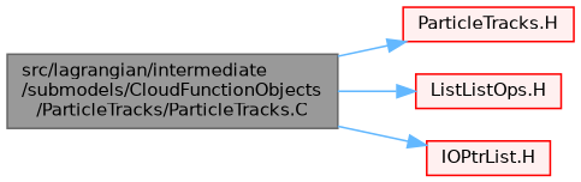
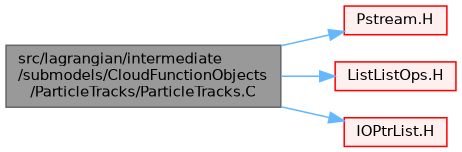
  digraph {
    rankdir=LR
    node [color=red fillcolor="#FFF0F0" fontname=Helvetica fontsize=10 shape=box style=filled]
    edge [color=steelblue1 fontname=Helvetica fontsize=10 labelfontname=Helvetica labelfontsize=10 style=solid]
    n1 [color=gray40 fillcolor=grey60 fontcolor=black height=0.2 label="src/lagrangian/intermediate\l/submodels/CloudFunctionObjects\l/ParticleTracks/ParticleTracks.C" width=0.4]
-   n2 [height=0.2 label="ParticleTracks.H" width=0.4]
+   n2 [height=0.2 label="Pstream.H" width=0.4]
    n3 [height=0.2 label="ListListOps.H" width=0.4]
    n4 [height=0.2 label="IOPtrList.H" width=0.4]
    n1 -> n2
    n1 -> n3
    n1 -> n4
  }
